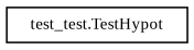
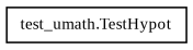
  digraph {
    rankdir=LR
    fontname="Liberation Serif"
-   n1 [color=black fillcolor=white fontname="Liberation Serif" fontsize=10 height=0.2 label="test_test.TestHypot" shape=record style=filled width=0.4]
+   n1 [color=black fillcolor=white fontname="Liberation Serif" fontsize=10 height=0.2 label="test_umath.TestHypot" shape=record style=filled width=0.4]
  }
